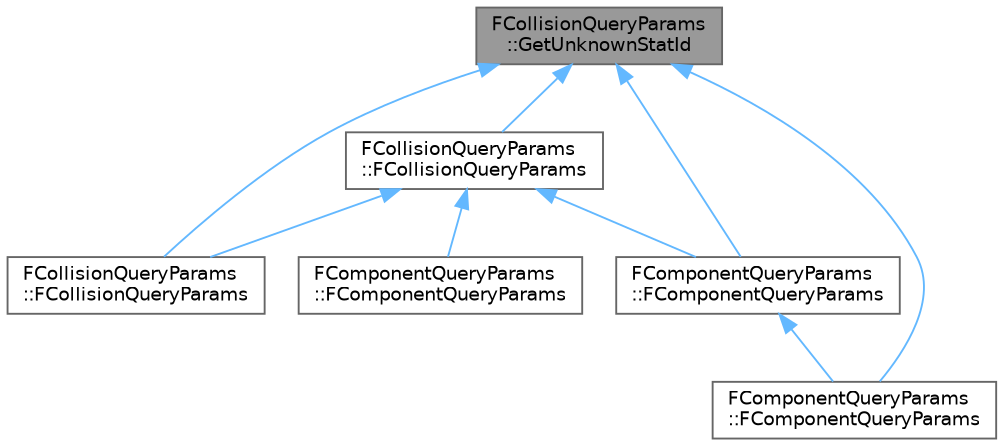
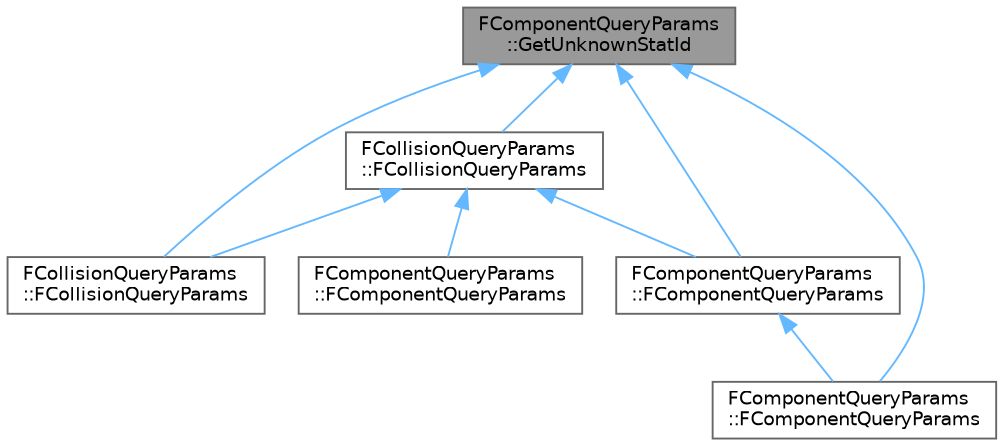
  digraph {
    rankdir=TB
    node [color=grey40 fillcolor=white fontname=Helvetica fontsize=10 shape=box style=filled]
    edge [color=steelblue1 dir=back fontname=Helvetica fontsize=10 labelfontname=Helvetica labelfontsize=10 style=solid]
-   n1 [color=gray40 fillcolor=grey60 fontcolor=black height=0.2 label="FCollisionQueryParams\l::GetUnknownStatId" width=0.4]
+   n1 [color=gray40 fillcolor=grey60 fontcolor=black height=0.2 label="FComponentQueryParams\l::GetUnknownStatId" width=0.4]
    n2 [height=0.2 label="FCollisionQueryParams\l::FCollisionQueryParams" width=0.4]
    n3 [height=0.2 label="FCollisionQueryParams\l::FCollisionQueryParams" width=0.4]
    n4 [height=0.2 label="FComponentQueryParams\l::FComponentQueryParams" width=0.4]
    n5 [height=0.2 label="FComponentQueryParams\l::FComponentQueryParams" width=0.4]
    n6 [height=0.2 label="FComponentQueryParams\l::FComponentQueryParams" width=0.4]
    n1 -> n2
    n1 -> n3
    n1 -> n4
    n1 -> n5
    n2 -> n3
    n2 -> n4
    n2 -> n6
    n4 -> n5
  }
